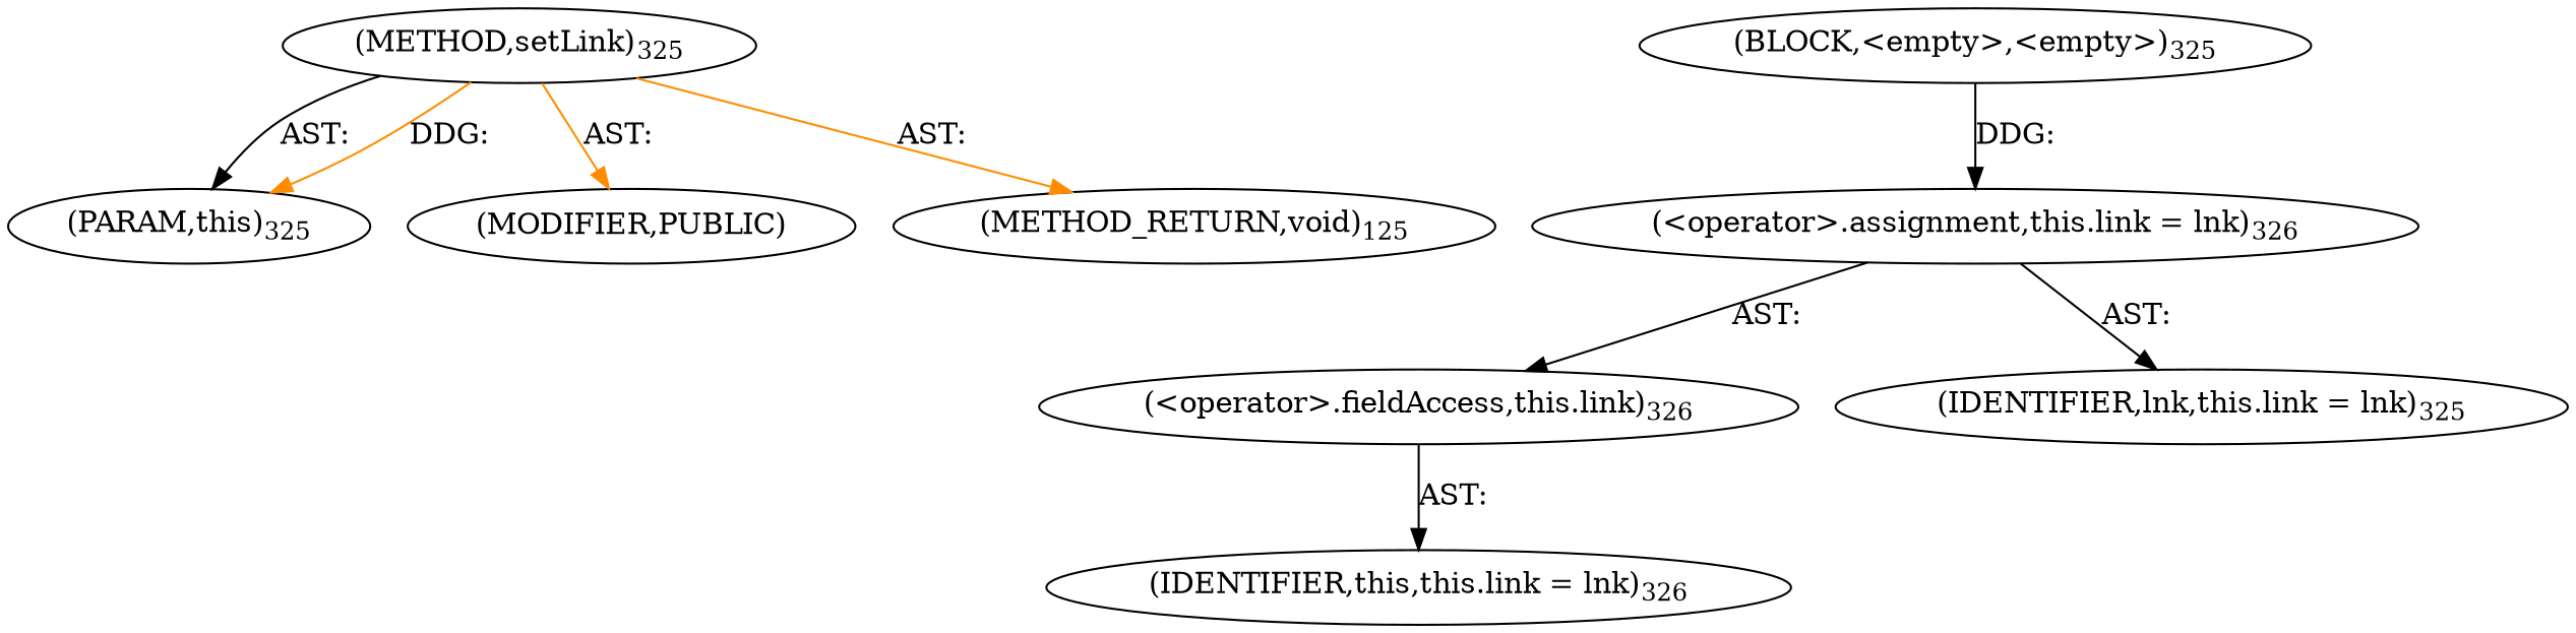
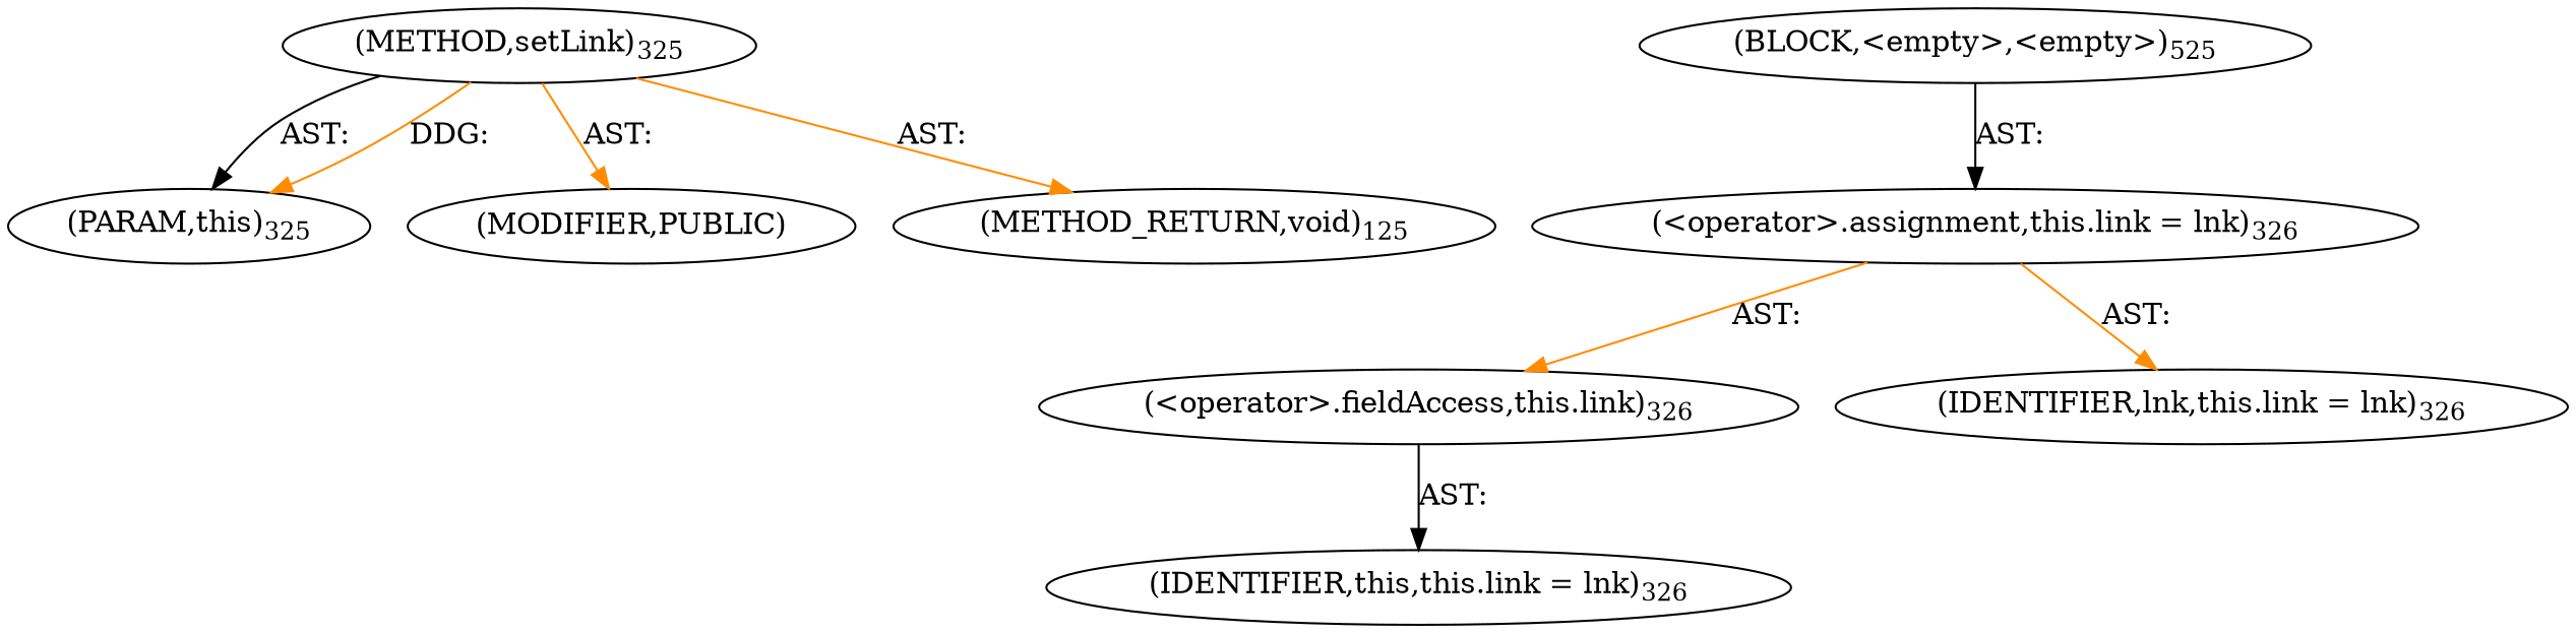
  digraph {
    edge [color=black]
    n1 [label=<(METHOD,setLink)<SUB>325</SUB>>]
    n2 [label=<(PARAM,this)<SUB>325</SUB>>]
    n3 [label=<(MODIFIER,PUBLIC)>]
    n4 [label=<(METHOD_RETURN,void)<SUB>125</SUB>>]
-   n5 [label=<(BLOCK,&lt;empty&gt;,&lt;empty&gt;)<SUB>325</SUB>>]
+   n5 [label=<(BLOCK,&lt;empty&gt;,&lt;empty&gt;)<SUB>525</SUB>>]
    n6 [label=<(&lt;operator&gt;.assignment,this.link = lnk)<SUB>326</SUB>>]
    n7 [label=<(&lt;operator&gt;.fieldAccess,this.link)<SUB>326</SUB>>]
-   n8 [label=<(IDENTIFIER,lnk,this.link = lnk)<SUB>325</SUB>>]
+   n8 [label=<(IDENTIFIER,lnk,this.link = lnk)<SUB>326</SUB>>]
    n9 [label=<(IDENTIFIER,this,this.link = lnk)<SUB>326</SUB>>]
    n1 -> n2 [label="AST: "]
    n1 -> n2 [color=darkorange label="DDG: "]
    n1 -> n3 [color=darkorange label="AST: "]
    n1 -> n4 [color=darkorange label="AST: "]
-   n5 -> n6 [label="DDG: "]
-   n6 -> n7 [label="AST: "]
-   n6 -> n8 [label="AST: "]
+   n5 -> n6 [label="AST: "]
+   n6 -> n7 [color=darkorange label="AST: "]
+   n6 -> n8 [color=darkorange label="AST: "]
    n7 -> n9 [label="AST: "]
  }
